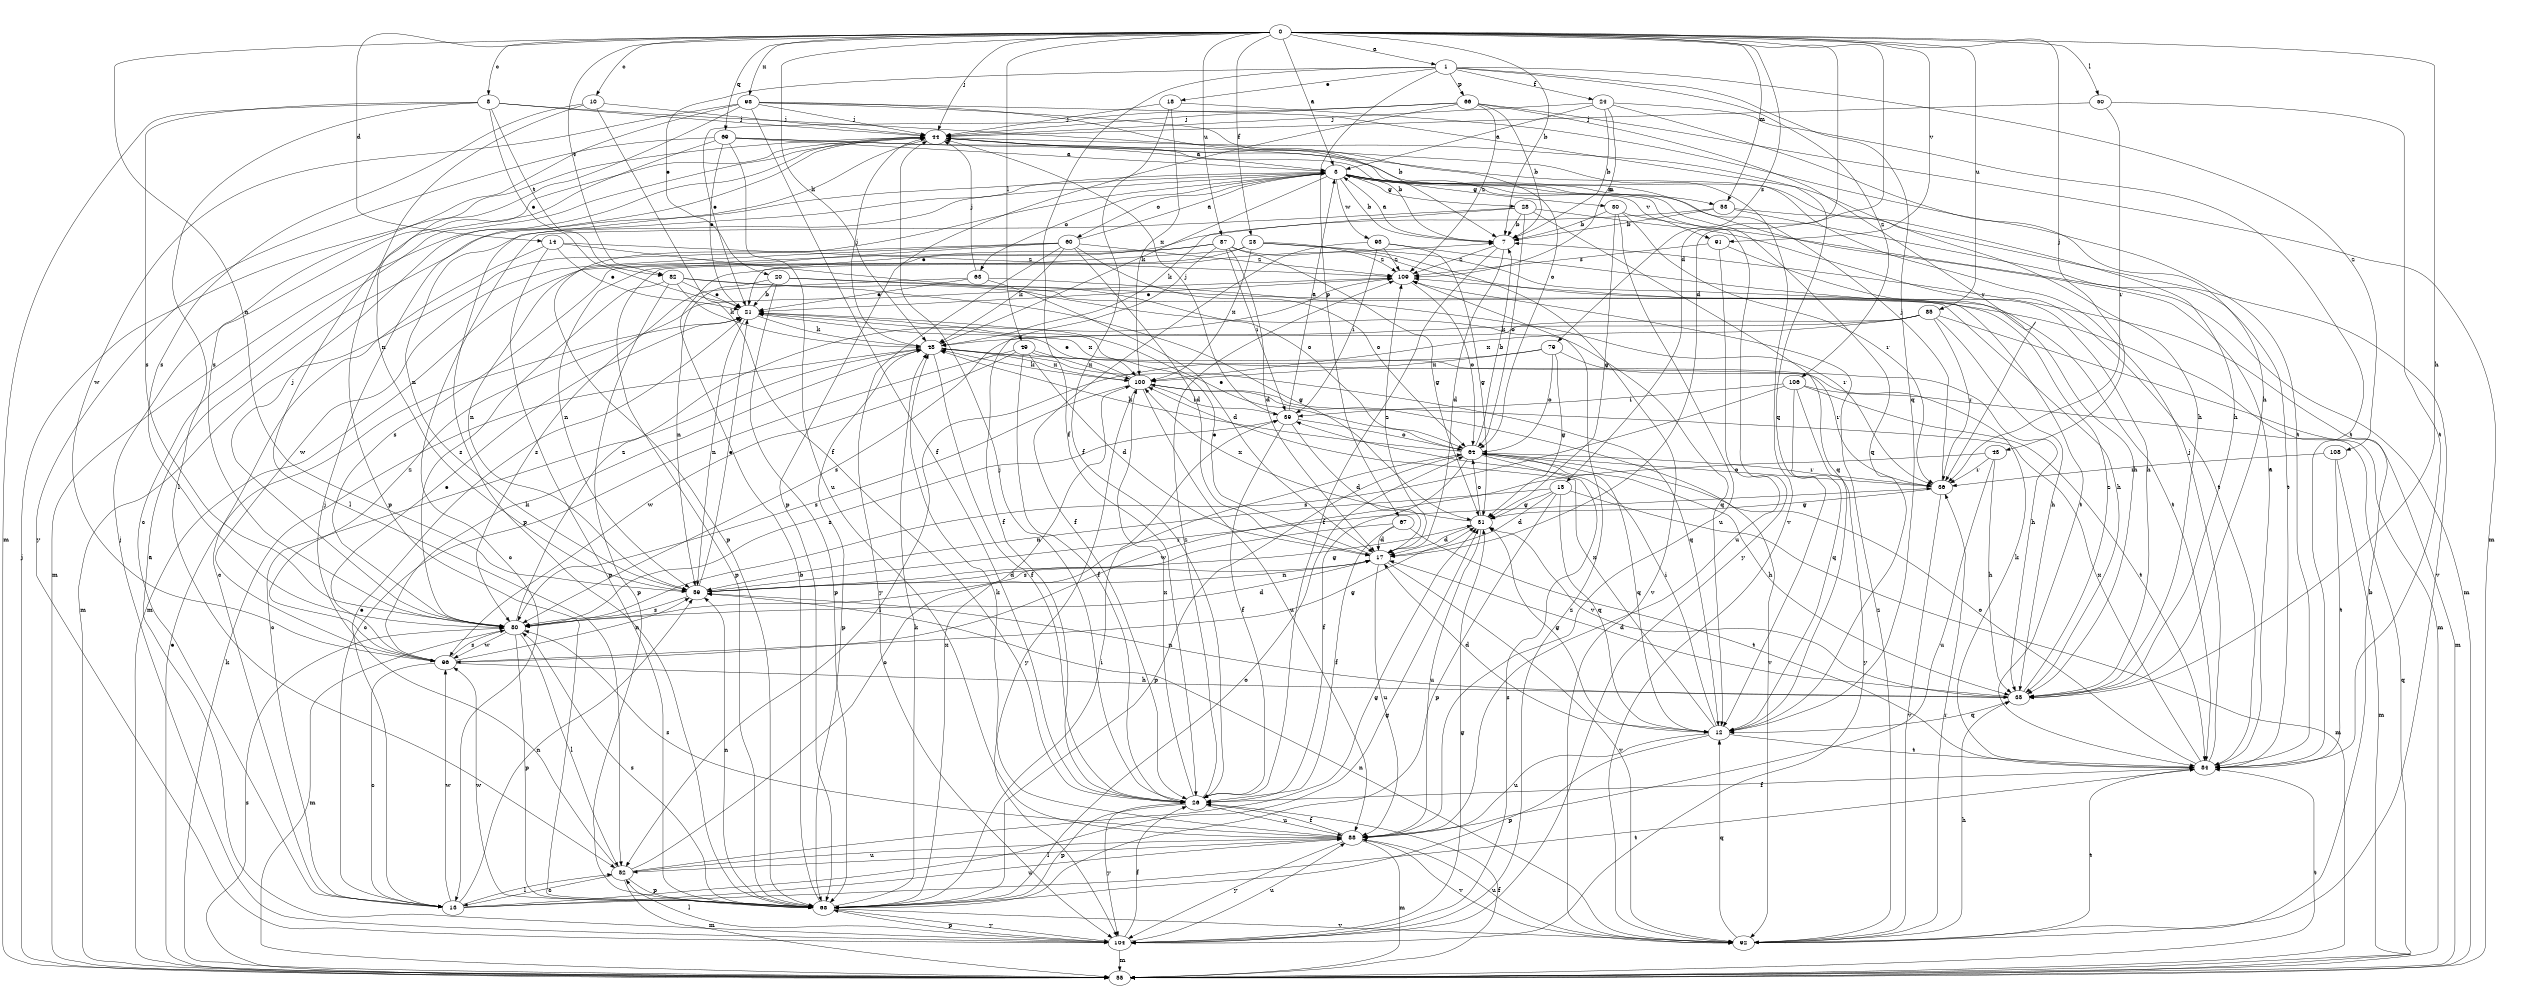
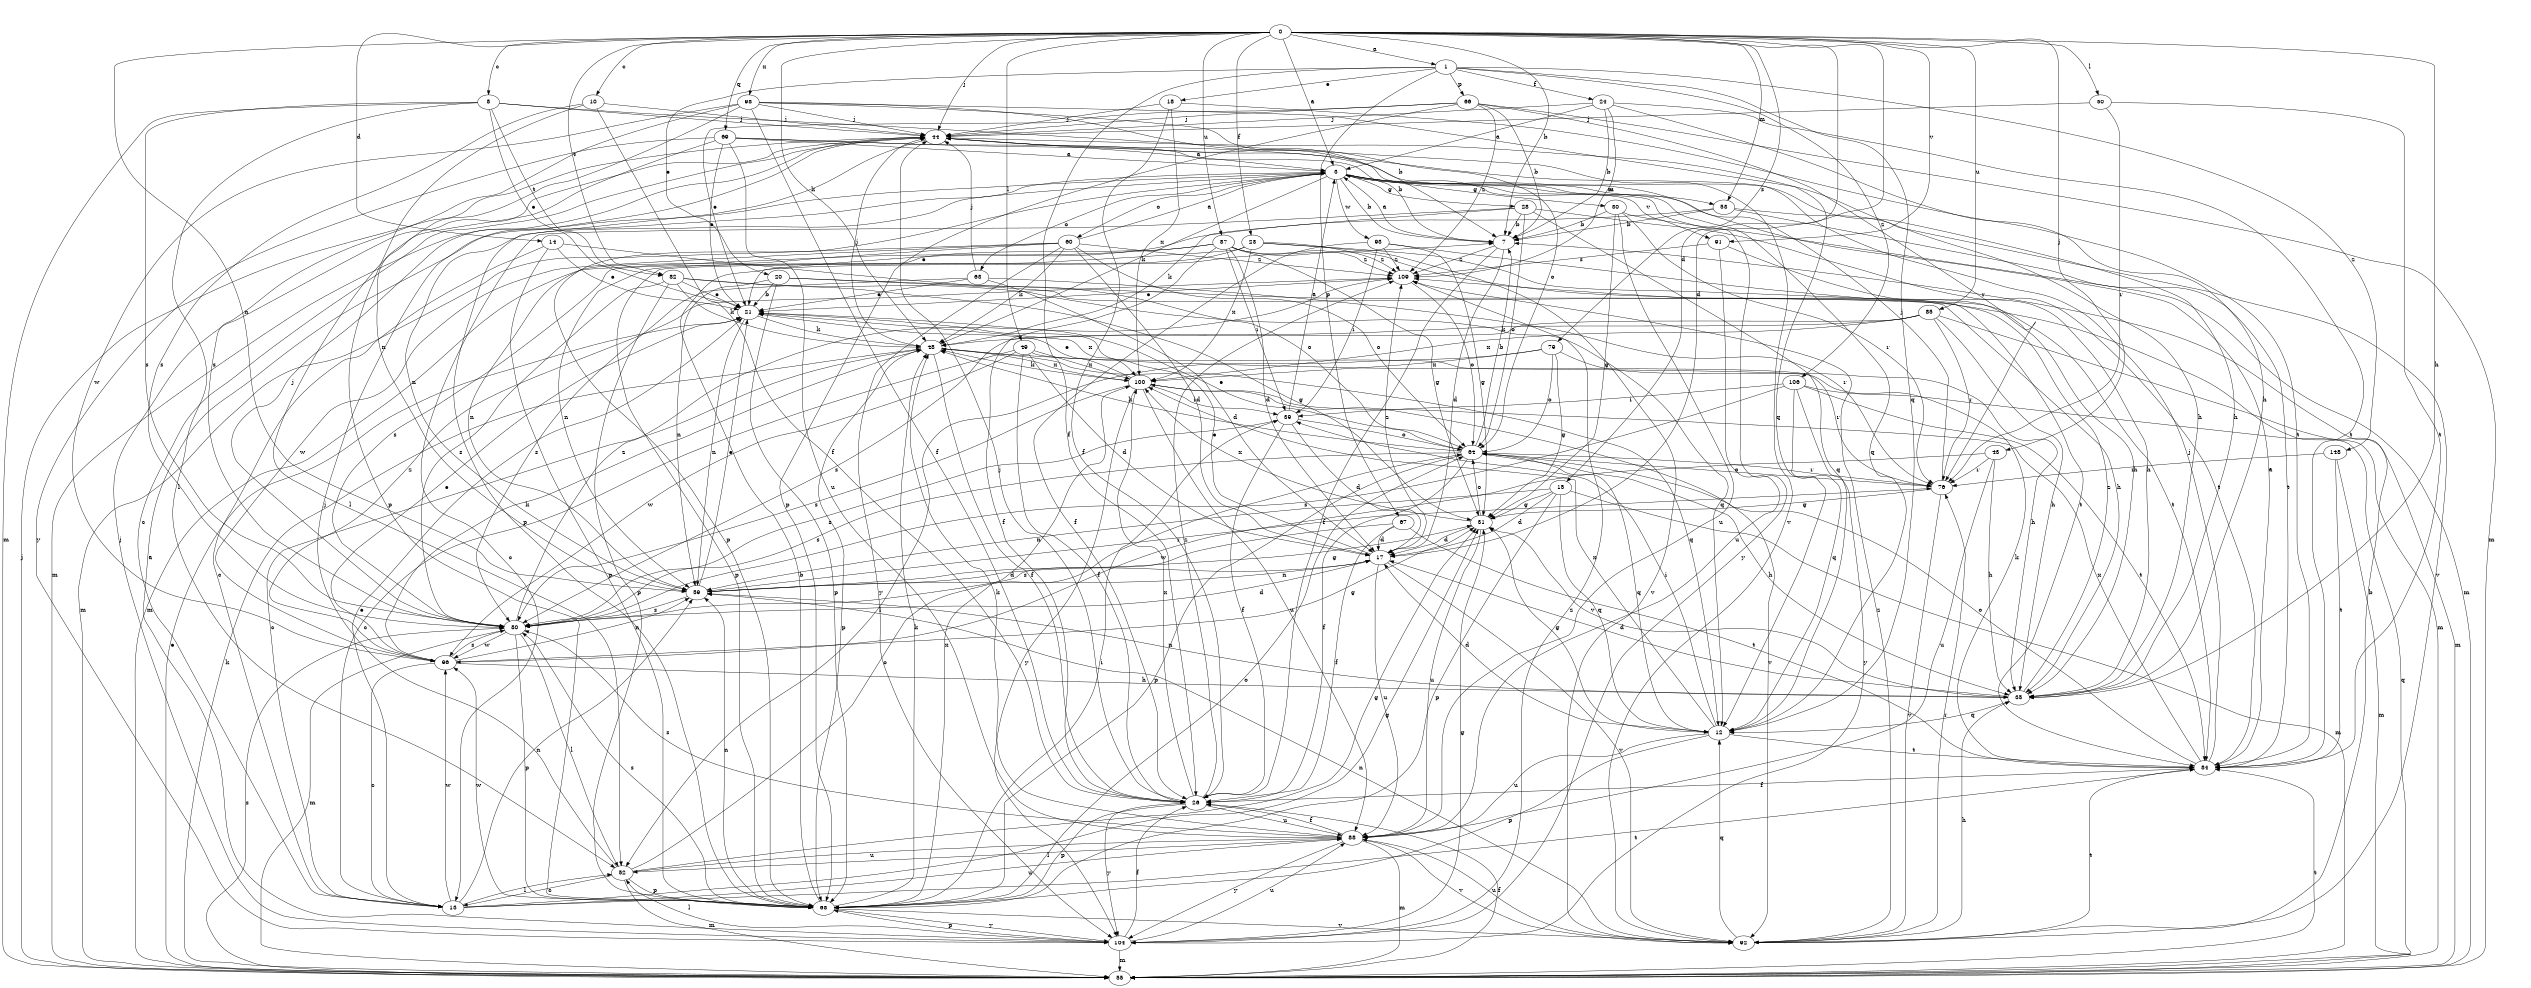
  strict digraph {
    0
    1
    3
    7
    8
    10
    14
    15
    17
    23
    35
    43
    44
    48
    49
    50
    53
    59
    69
    79
    82
    85
    87
    91
    98
    18
    20
    24
    26
    66
    67
    n32 [label=12]
    106
-   108
+   108 [label=148]
    28
    30
    55
    60
    63
    68
    93
    104
    109
    21
    52
    80
    92
    13
    64
    31
    88
    84
    100
    96
-   76 [label=36]
+   76
    39
    0 -> 1 [label=a]
    0 -> 3 [label=a]
    0 -> 7 [label=b]
    0 -> 8 [label=c]
    0 -> 10 [label=c]
    0 -> 14 [label=d]
    0 -> 15 [label=d]
    0 -> 17 [label=d]
    0 -> 23 [label=f]
    0 -> 35 [label=h]
    0 -> 43 [label=j]
    0 -> 44 [label=j]
    0 -> 48 [label=k]
    0 -> 49 [label=l]
    0 -> 50 [label=l]
    0 -> 53 [label=m]
    0 -> 59 [label=n]
    0 -> 69 [label=q]
    0 -> 79 [label=s]
    0 -> 82 [label=t]
    0 -> 85 [label=u]
    0 -> 87 [label=u]
    0 -> 91 [label=v]
    0 -> 98 [label=x]
    1 -> 18 [label=e]
    1 -> 20 [label=e]
    1 -> 24 [label=f]
    1 -> 26 [label=f]
    1 -> 66 [label=p]
    1 -> 67 [label=p]
    1 -> n32 [label=q]
    1 -> 106 [label=z]
    1 -> 108 [label=z]
    3 -> 7 [label=b]
    3 -> 48 [label=k]
    3 -> 53 [label=m]
    3 -> 59 [label=n]
    3 -> 91 [label=v]
    3 -> n32 [label=q]
    3 -> 28 [label=g]
    3 -> 30 [label=g]
    3 -> 55 [label=m]
    3 -> 60 [label=o]
    3 -> 63 [label=o]
    3 -> 68 [label=p]
    3 -> 93 [label=w]
    3 -> 104 [label=y]
    7 -> 3 [label=a]
    7 -> 17 [label=d]
    7 -> 26 [label=f]
    7 -> 109 [label=z]
    8 -> 44 [label=j]
    8 -> 82 [label=t]
    8 -> 55 [label=m]
    8 -> 21 [label=e]
    8 -> 52 [label=l]
    8 -> 80 [label=s]
    8 -> 92 [label=v]
    10 -> 44 [label=j]
    10 -> 26 [label=f]
    10 -> 68 [label=p]
    10 -> 80 [label=s]
    14 -> 68 [label=p]
    14 -> 21 [label=e]
    14 -> 13 [label=c]
    14 -> 64 [label=o]
    15 -> 17 [label=d]
    15 -> 59 [label=n]
    15 -> n32 [label=q]
    15 -> 55 [label=m]
    15 -> 68 [label=p]
    15 -> 31 [label=g]
    17 -> 59 [label=n]
    17 -> 109 [label=z]
    17 -> 21 [label=e]
    17 -> 92 [label=v]
    17 -> 88 [label=u]
    23 -> 59 [label=n]
    23 -> 68 [label=p]
    23 -> 109 [label=z]
    23 -> 92 [label=v]
    23 -> 84 [label=t]
    23 -> 100 [label=x]
    35 -> 17 [label=d]
    35 -> 59 [label=n]
    35 -> n32 [label=q]
    35 -> 109 [label=z]
    35 -> 31 [label=v]
    43 -> 35 [label=h]
    43 -> 88 [label=u]
    43 -> 96 [label=w]
    43 -> 76 [label=r]
    44 -> 3 [label=a]
    44 -> 35 [label=h]
    44 -> 68 [label=p]
    44 -> 13 [label=c]
    48 -> 44 [label=j]
    48 -> 26 [label=f]
    48 -> n32 [label=q]
    48 -> 68 [label=p]
    48 -> 13 [label=c]
    48 -> 100 [label=x]
    49 -> 17 [label=d]
    49 -> 26 [label=f]
    49 -> 13 [label=c]
    49 -> 100 [label=x]
    49 -> 96 [label=w]
    49 -> 76 [label=r]
    50 -> 44 [label=j]
    50 -> 84 [label=t]
    50 -> 76 [label=r]
    53 -> 7 [label=b]
    53 -> 21 [label=e]
    53 -> 92 [label=v]
    53 -> 84 [label=t]
    59 -> 17 [label=d]
    59 -> 21 [label=e]
    59 -> 80 [label=s]
    59 -> 31 [label=g]
    59 -> 76 [label=r]
    69 -> 3 [label=a]
    69 -> 7 [label=b]
    69 -> 35 [label=h]
    69 -> 104 [label=y]
    69 -> 21 [label=e]
    69 -> 52 [label=l]
    69 -> 88 [label=u]
    79 -> 35 [label=h]
    79 -> 52 [label=l]
    79 -> 64 [label=o]
    79 -> 31 [label=g]
    79 -> 100 [label=x]
    82 -> 48 [label=k]
    82 -> n32 [label=q]
    82 -> 68 [label=p]
    82 -> 21 [label=e]
    82 -> 80 [label=s]
    82 -> 31 [label=g]
    85 -> 35 [label=h]
    85 -> 48 [label=k]
    85 -> 55 [label=m]
    85 -> 80 [label=s]
    85 -> 100 [label=x]
    85 -> 76 [label=r]
    87 -> 17 [label=d]
    87 -> 26 [label=f]
    87 -> 55 [label=m]
-   14 -> 109 [label=z]
+   87 -> 109 [label=z]
    87 -> 80 [label=s]
    87 -> 31 [label=g]
    87 -> 84 [label=t]
    87 -> 39 [label=i]
    91 -> 35 [label=h]
    91 -> 109 [label=s]
    91 -> 88 [label=u]
    98 -> 7 [label=b]
    98 -> 44 [label=j]
    98 -> 59 [label=n]
    98 -> 26 [label=f]
    98 -> n32 [label=q]
    98 -> 80 [label=s]
    98 -> 64 [label=o]
    98 -> 96 [label=w]
    18 -> 44 [label=j]
    18 -> 26 [label=f]
    18 -> 84 [label=t]
    18 -> 100 [label=x]
    20 -> 35 [label=h]
    20 -> 59 [label=n]
    20 -> 55 [label=m]
    20 -> 68 [label=p]
    20 -> 21 [label=b]
    24 -> 3 [label=a]
    24 -> 7 [label=b]
    24 -> 35 [label=h]
    24 -> 44 [label=j]
-   24 -> 109 [label=z]
+   24 -> 109 [label=w]
    24 -> 84 [label=t]
    26 -> 44 [label=j]
    26 -> 68 [label=p]
    26 -> 104 [label=y]
    26 -> 109 [label=z]
    26 -> 88 [label=u]
    26 -> 100 [label=x]
    66 -> 7 [label=b]
    66 -> 44 [label=j]
    66 -> 55 [label=m]
    66 -> 68 [label=p]
    66 -> 109 [label=z]
    66 -> 21 [label=e]
    66 -> 76 [label=r]
    67 -> 17 [label=d]
    67 -> 26 [label=f]
    67 -> 80 [label=s]
    67 -> 84 [label=t]
    n32 -> 17 [label=d]
    n32 -> 68 [label=p]
    n32 -> 31 [label=g]
    n32 -> 88 [label=u]
    n32 -> 84 [label=t]
    n32 -> 100 [label=x]
    n32 -> 39 [label=i]
    106 -> n32 [label=q]
    106 -> 55 [label=q]
    106 -> 104 [label=y]
    106 -> 80 [label=s]
    106 -> 84 [label=t]
    106 -> 39 [label=i]
    108 -> 55 [label=m]
    108 -> 84 [label=t]
    108 -> 76 [label=r]
    28 -> 7 [label=b]
    28 -> 48 [label=k]
    28 -> n32 [label=q]
    28 -> 13 [label=c]
    28 -> 64 [label=o]
    28 -> 84 [label=t]
    30 -> 7 [label=b]
    30 -> 55 [label=m]
    30 -> 31 [label=g]
    30 -> 88 [label=u]
    30 -> 76 [label=r]
    55 -> 44 [label=j]
    55 -> 48 [label=k]
    55 -> 26 [label=f]
    55 -> 21 [label=e]
    55 -> 80 [label=s]
    55 -> 84 [label=t]
    60 -> 3 [label=a]
    60 -> 17 [label=d]
    60 -> 48 [label=k]
    60 -> 59 [label=n]
    60 -> 55 [label=m]
    60 -> 104 [label=y]
    60 -> 109 [label=z]
    60 -> 64 [label=o]
    60 -> 96 [label=w]
    63 -> 17 [label=d]
    63 -> 44 [label=j]
    63 -> 21 [label=e]
    63 -> 80 [label=s]
    63 -> 76 [label=r]
    68 -> 7 [label=b]
    68 -> 48 [label=k]
    68 -> 59 [label=n]
    68 -> 104 [label=y]
    68 -> 80 [label=s]
    68 -> 92 [label=v]
    68 -> 64 [label=o]
    68 -> 100 [label=x]
    68 -> 96 [label=w]
    68 -> 39 [label=i]
    93 -> 35 [label=h]
    93 -> 26 [label=f]
    93 -> 109 [label=z]
    93 -> 31 [label=g]
    93 -> 39 [label=i]
    104 -> 3 [label=a]
    104 -> 44 [label=j]
    104 -> 26 [label=f]
    104 -> 55 [label=m]
    104 -> 68 [label=p]
    104 -> 109 [label=z]
    104 -> 52 [label=l]
    104 -> 31 [label=g]
    104 -> 88 [label=u]
    109 -> 21 [label=e]
    109 -> 64 [label=o]
    21 -> 48 [label=k]
    21 -> 59 [label=n]
    21 -> 100 [label=x]
    52 -> 44 [label=j]
    52 -> 55 [label=m]
    52 -> 68 [label=p]
    52 -> 13 [label=c]
    52 -> 64 [label=o]
    52 -> 31 [label=g]
    52 -> 88 [label=u]
    80 -> 17 [label=d]
    80 -> 44 [label=j]
    80 -> 55 [label=m]
    80 -> 68 [label=p]
    80 -> 109 [label=z]
    80 -> 52 [label=l]
    80 -> 96 [label=w]
    92 -> 7 [label=b]
    92 -> 35 [label=h]
    92 -> 59 [label=n]
    92 -> n32 [label=q]
    92 -> 109 [label=z]
    92 -> 88 [label=u]
    92 -> 84 [label=t]
    92 -> 76 [label=r]
    13 -> 59 [label=n]
    13 -> 21 [label=e]
    13 -> 52 [label=l]
    13 -> 31 [label=g]
    13 -> 88 [label=u]
    13 -> 84 [label=t]
    13 -> 96 [label=w]
    64 -> 7 [label=b]
    64 -> 35 [label=h]
    64 -> 48 [label=k]
    64 -> 26 [label=f]
    64 -> n32 [label=q]
    64 -> 68 [label=p]
    64 -> 21 [label=e]
-   64 -> 104 [label=s]
+   64 -> 80 [label=s]
    64 -> 76 [label=r]
    31 -> 17 [label=d]
    31 -> 64 [label=o]
    31 -> 88 [label=u]
    31 -> 100 [label=x]
    88 -> 48 [label=k]
    88 -> 26 [label=f]
    88 -> 55 [label=m]
    88 -> 104 [label=y]
    88 -> 52 [label=l]
    88 -> 80 [label=s]
    88 -> 92 [label=v]
    84 -> 3 [label=a]
    84 -> 44 [label=j]
    84 -> 48 [label=k]
    84 -> 26 [label=f]
    84 -> 64 [label=o]
    84 -> 100 [label=x]
    100 -> 48 [label=k]
    100 -> 104 [label=y]
    100 -> 21 [label=e]
    100 -> 80 [label=s]
    100 -> 92 [label=v]
    100 -> 88 [label=u]
    100 -> 39 [label=i]
    96 -> 35 [label=h]
    96 -> 48 [label=k]
    96 -> 59 [label=n]
    96 -> 109 [label=z]
    96 -> 21 [label=e]
    96 -> 80 [label=s]
    96 -> 13 [label=c]
    96 -> 31 [label=g]
    76 -> 44 [label=j]
    76 -> 92 [label=v]
    76 -> 64 [label=o]
    76 -> 31 [label=g]
    39 -> 3 [label=a]
    39 -> 17 [label=d]
-   39 -> 44 [label=j]
    39 -> 26 [label=f]
    39 -> 80 [label=s]
    39 -> 64 [label=o]
  }
